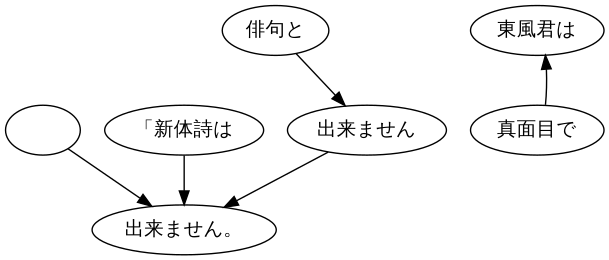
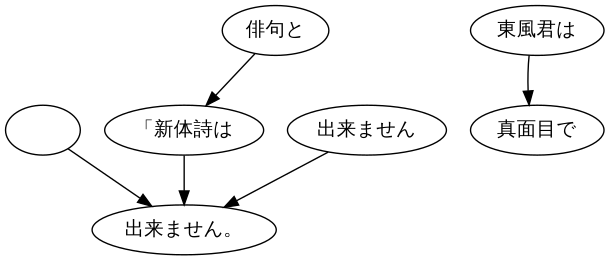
  digraph {
    n1 [label="　"]
    n2 [label="出来ません。"]
    n3 [label="東風君は"]
    n4 [label="真面目で"]
    n5 [label="「新体詩は"]
    n6 [label="俳句と"]
    n7 [label="出来ません"]
    n1 -> n2
-   n4 -> n3
+   n3 -> n4
    n5 -> n2
-   n6 -> n7
+   n6 -> n5
    n7 -> n2
  }
